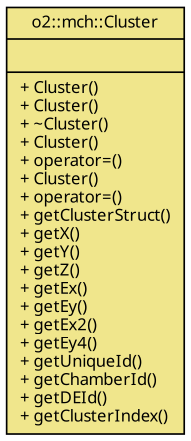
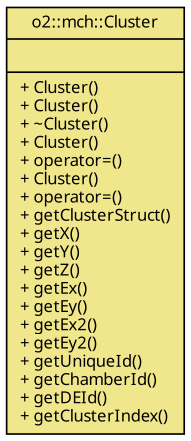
  digraph {
    fontname="Noto Sans"
-   n1 [color=black fillcolor=khaki fontcolor=black fontname="Noto Sans" fontsize=10 height=0.2 label="{o2::mch::Cluster\n||+ Cluster()\l+ Cluster()\l+ ~Cluster()\l+ Cluster()\l+ operator=()\l+ Cluster()\l+ operator=()\l+ getClusterStruct()\l+ getX()\l+ getY()\l+ getZ()\l+ getEx()\l+ getEy()\l+ getEx2()\l+ getEy4()\l+ getUniqueId()\l+ getChamberId()\l+ getDEId()\l+ getClusterIndex()\l}" shape=record style=filled width=0.4]
+   n1 [color=black fillcolor=khaki fontcolor=black fontname="Noto Sans" fontsize=10 height=0.2 label="{o2::mch::Cluster\n||+ Cluster()\l+ Cluster()\l+ ~Cluster()\l+ Cluster()\l+ operator=()\l+ Cluster()\l+ operator=()\l+ getClusterStruct()\l+ getX()\l+ getY()\l+ getZ()\l+ getEx()\l+ getEy()\l+ getEx2()\l+ getEy2()\l+ getUniqueId()\l+ getChamberId()\l+ getDEId()\l+ getClusterIndex()\l}" shape=record style=filled width=0.4]
  }
